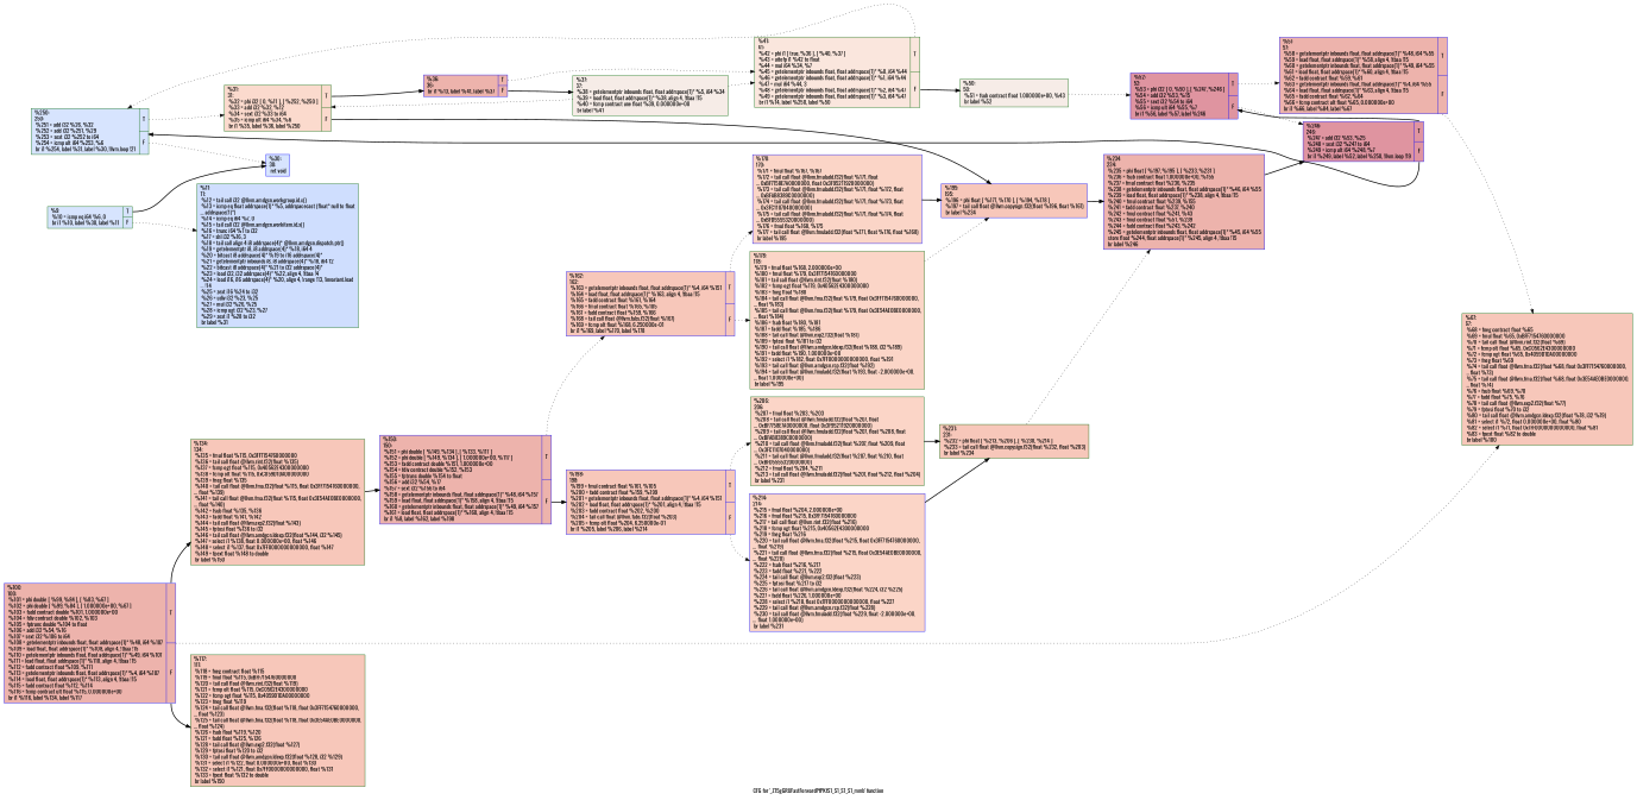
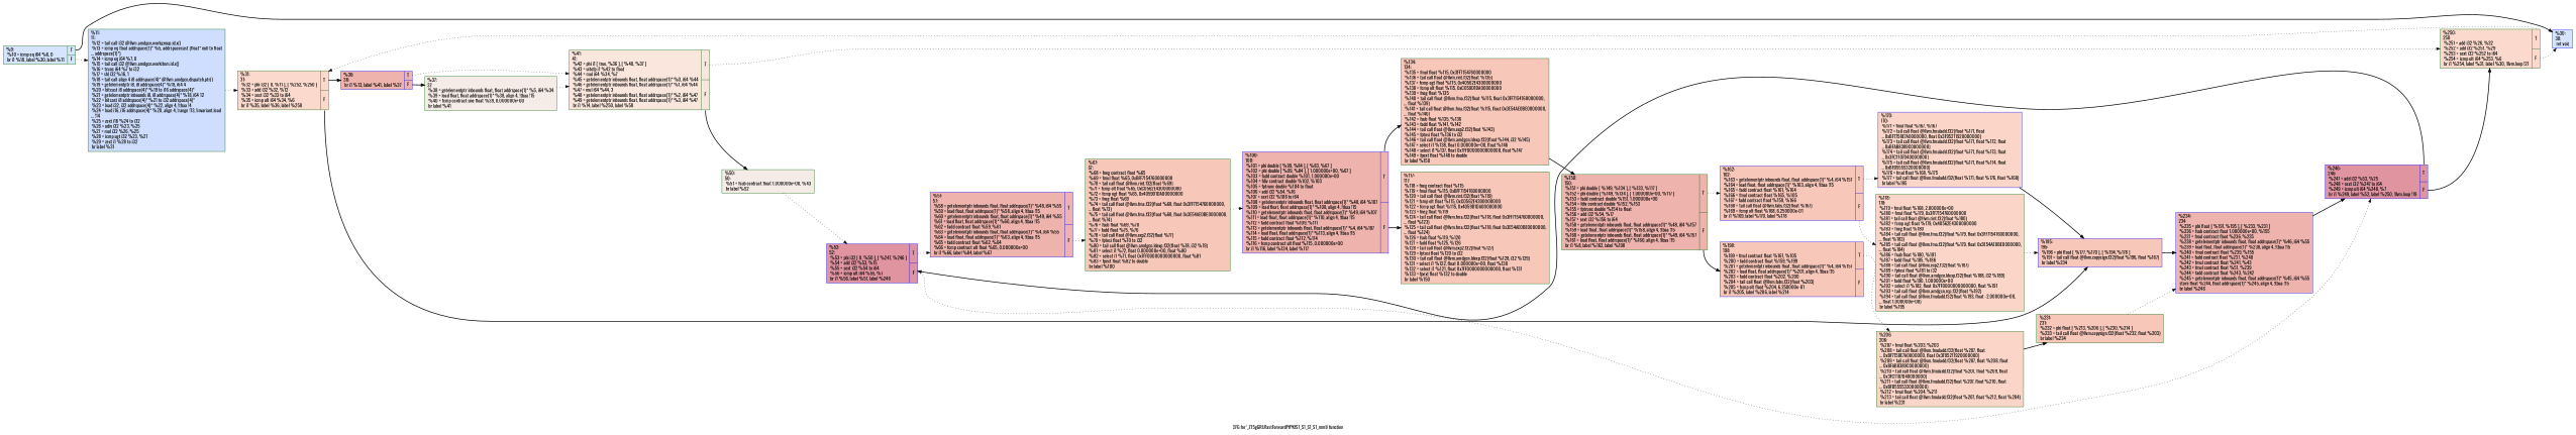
  digraph {
    fontname=Oswald
    label="CFG for '_Z15gGRUFastForwardPfPKfS1_S1_S1_S1_mmb' function"
    rankdir=LR
    node [color=darkgreen fillcolor="#ec7f6370" fontname=Oswald shape=record style=filled]
    edge [fontname=Oswald style=dotted]
    n1 [fillcolor="#a5c3fe70" label="{%9:\l  %10 = icmp eq i64 %6, 0\l  br i1 %10, label %30, label %11\l|{<s0>T|<s1>F}}"]
    n2 [color=blue fillcolor="#a5c3fe70" label="{%30:\l30:                                               \l  ret void\l}"]
-   n3 [fillcolor="#93b5fe70" label="{%11:\l11:                                               \l  %12 = tail call i32 @llvm.amdgcn.workgroup.id.x()\l  %13 = icmp eq float addrspace(1)* %5, addrspacecast (float* null to float\l... addrspace(1)*)\l  %14 = icmp eq i64 %7, 0\l  %15 = tail call i32 @llvm.amdgcn.workitem.id.x()\l  %16 = trunc i64 %7 to i32\l  %17 = shl i32 %16, 3\l  %18 = tail call align 4 i8 addrspace(4)* @llvm.amdgcn.dispatch.ptr()\l  %19 = getelementptr i8, i8 addrspace(4)* %18, i64 4\l  %20 = bitcast i8 addrspace(4)* %19 to i16 addrspace(4)*\l  %21 = getelementptr inbounds i8, i8 addrspace(4)* %18, i64 12\l  %22 = bitcast i8 addrspace(4)* %21 to i32 addrspace(4)*\l  %23 = load i32, i32 addrspace(4)* %22, align 4, !tbaa !4\l  %24 = load i16, i16 addrspace(4)* %20, align 4, !range !13, !invariant.load\l... !14\l  %25 = zext i16 %24 to i32\l  %26 = udiv i32 %23, %25\l  %27 = mul i32 %26, %25\l  %28 = icmp ugt i32 %23, %27\l  %29 = zext i1 %28 to i32\l  br label %31\l}"]
+   n3 [fillcolor="#93b5fe70" label="{%11:\l11:                                               \l  %12 = tail call i32 @llvm.amdgcn.workgroup.id.x()\l  %13 = icmp eq float addrspace(1)* %5, addrspacecast (float* null to float\l... addrspace(1)*)\l  %14 = icmp eq i64 %7, 0\l  %15 = tail call i32 @llvm.amdgcn.workitem.id.x()\l  %16 = trunc i64 %7 to i32\l  %17 = shl i32 %16, 1\l  %18 = tail call align 4 i8 addrspace(4)* @llvm.amdgcn.dispatch.ptr()\l  %19 = getelementptr i8, i8 addrspace(4)* %18, i64 4\l  %20 = bitcast i8 addrspace(4)* %19 to i16 addrspace(4)*\l  %21 = getelementptr inbounds i8, i8 addrspace(4)* %18, i64 12\l  %22 = bitcast i8 addrspace(4)* %21 to i32 addrspace(4)*\l  %23 = load i32, i32 addrspace(4)* %22, align 4, !tbaa !4\l  %24 = load i16, i16 addrspace(4)* %20, align 4, !range !13, !invariant.load\l... !14\l  %25 = zext i16 %24 to i32\l  %26 = udiv i32 %23, %25\l  %27 = mul i32 %26, %25\l  %28 = icmp ugt i32 %23, %27\l  %29 = zext i1 %28 to i32\l  br label %31\l}"]
    n4 [fillcolor="#f7ac8e70" label="{%31:\l31:                                               \l  %32 = phi i32 [ 0, %11 ], [ %252, %250 ]\l  %33 = add i32 %32, %12\l  %34 = sext i32 %33 to i64\l  %35 = icmp ult i64 %34, %6\l  br i1 %35, label %36, label %250\l|{<s0>T|<s1>F}}"]
    n5 [color=blue fillcolor="#d6524470" label="{%36:\l36:                                               \l  br i1 %13, label %41, label %37\l|{<s0>T|<s1>F}}"]
    n6 [color=blue label="{%195:\l195:                                              \l  %196 = phi float [ %177, %170 ], [ %194, %178 ]\l  %197 = tail call float @llvm.copysign.f32(float %196, float %167)\l  br label %234\l}"]
    n7 [fillcolor="#f3c7b170" label="{%41:\l41:                                               \l  %42 = phi i1 [ true, %36 ], [ %40, %37 ]\l  %43 = uitofp i1 %42 to float\l  %44 = mul i64 %34, %7\l  %45 = getelementptr inbounds float, float addrspace(1)* %0, i64 %44\l  %46 = getelementptr inbounds float, float addrspace(1)* %1, i64 %44\l  %47 = mul i64 %44, 3\l  %48 = getelementptr inbounds float, float addrspace(1)* %2, i64 %47\l  %49 = getelementptr inbounds float, float addrspace(1)* %3, i64 %47\l  br i1 %14, label %250, label %50\l|{<s0>T|<s1>F}}"]
    n8 [fillcolor="#ead5c970" label="{%37:\l37:                                               \l  %38 = getelementptr inbounds float, float addrspace(1)* %5, i64 %34\l  %39 = load float, float addrspace(1)* %38, align 4, !tbaa !15\l  %40 = fcmp contract une float %39, 0.000000e+00\l  br label %41\l}"]
-   n9 [fillcolor="#a5c3fe70" label="{%250:\l250:                                              \l  %251 = add i32 %26, %32\l  %252 = add i32 %251, %29\l  %253 = sext i32 %252 to i64\l  %254 = icmp ult i64 %253, %6\l  br i1 %254, label %31, label %30, !llvm.loop !21\l|{<s0>T|<s1>F}}"]
+   n9 [fillcolor="#f7ac8e70" label="{%250:\l250:                                              \l  %251 = add i32 %26, %32\l  %252 = add i32 %251, %29\l  %253 = sext i32 %252 to i64\l  %254 = icmp ult i64 %253, %6\l  br i1 %254, label %31, label %30, !llvm.loop !21\l|{<s0>T|<s1>F}}"]
    n10 [fillcolor="#ead5c970" label="{%50:\l50:                                               \l  %51 = fsub contract float 1.000000e+00, %43\l  br label %52\l}"]
    n11 [color=blue fillcolor="#b70d2870" label="{%52:\l52:                                               \l  %53 = phi i32 [ 0, %50 ], [ %247, %246 ]\l  %54 = add i32 %53, %15\l  %55 = sext i32 %54 to i64\l  %56 = icmp ult i64 %55, %7\l  br i1 %56, label %57, label %246\l|{<s0>T|<s1>F}}"]
    n12 [color=blue fillcolor="#d6524470" label="{%57:\l57:                                               \l  %58 = getelementptr inbounds float, float addrspace(1)* %48, i64 %55\l  %59 = load float, float addrspace(1)* %58, align 4, !tbaa !15\l  %60 = getelementptr inbounds float, float addrspace(1)* %49, i64 %55\l  %61 = load float, float addrspace(1)* %60, align 4, !tbaa !15\l  %62 = fadd contract float %59, %61\l  %63 = getelementptr inbounds float, float addrspace(1)* %4, i64 %55\l  %64 = load float, float addrspace(1)* %63, align 4, !tbaa !15\l  %65 = fadd contract float %62, %64\l  %66 = fcmp contract ult float %65, 0.000000e+00\l  br i1 %66, label %84, label %67\l|{<s0>T|<s1>F}}"]
    n13 [color=blue fillcolor="#b70d2870" label="{%246:\l246:                                              \l  %247 = add i32 %53, %25\l  %248 = sext i32 %247 to i64\l  %249 = icmp ult i64 %248, %7\l  br i1 %249, label %52, label %250, !llvm.loop !19\l|{<s0>T|<s1>F}}"]
    n14 [label="{%67:\l67:                                               \l  %68 = fneg contract float %65\l  %69 = fmul float %65, 0xBFF7154760000000\l  %70 = tail call float @llvm.rint.f32(float %69)\l  %71 = fcmp olt float %65, 0xC0562E4300000000\l  %72 = fcmp ogt float %65, 0x4059D1DA00000000\l  %73 = fneg float %69\l  %74 = tail call float @llvm.fma.f32(float %68, float 0x3FF7154760000000,\l... float %73)\l  %75 = tail call float @llvm.fma.f32(float %68, float 0x3E54AE0BE0000000,\l... float %74)\l  %76 = fsub float %69, %70\l  %77 = fadd float %75, %76\l  %78 = tail call float @llvm.exp2.f32(float %77)\l  %79 = fptosi float %70 to i32\l  %80 = tail call float @llvm.amdgcn.ldexp.f32(float %78, i32 %79)\l  %81 = select i1 %72, float 0.000000e+00, float %80\l  %82 = select i1 %71, float 0x7FF0000000000000, float %81\l  %83 = fpext float %82 to double\l  br label %100\l}"]
    n15 [color=blue fillcolor="#d6524470" label="{%100:\l100:                                              \l  %101 = phi double [ %99, %84 ], [ %83, %67 ]\l  %102 = phi double [ %99, %84 ], [ 1.000000e+00, %67 ]\l  %103 = fadd contract double %101, 1.000000e+00\l  %104 = fdiv contract double %102, %103\l  %105 = fptrunc double %104 to float\l  %106 = add i32 %54, %16\l  %107 = sext i32 %106 to i64\l  %108 = getelementptr inbounds float, float addrspace(1)* %48, i64 %107\l  %109 = load float, float addrspace(1)* %108, align 4, !tbaa !15\l  %110 = getelementptr inbounds float, float addrspace(1)* %49, i64 %107\l  %111 = load float, float addrspace(1)* %110, align 4, !tbaa !15\l  %112 = fadd contract float %109, %111\l  %113 = getelementptr inbounds float, float addrspace(1)* %4, i64 %107\l  %114 = load float, float addrspace(1)* %113, align 4, !tbaa !15\l  %115 = fadd contract float %112, %114\l  %116 = fcmp contract ult float %115, 0.000000e+00\l  br i1 %116, label %134, label %117\l|{<s0>T|<s1>F}}"]
    n16 [label="{%134:\l134:                                              \l  %135 = fmul float %115, 0x3FF7154760000000\l  %136 = tail call float @llvm.rint.f32(float %135)\l  %137 = fcmp ogt float %115, 0x40562E4300000000\l  %138 = fcmp olt float %115, 0xC059D1DA00000000\l  %139 = fneg float %135\l  %140 = tail call float @llvm.fma.f32(float %115, float 0x3FF7154760000000,\l... float %139)\l  %141 = tail call float @llvm.fma.f32(float %115, float 0x3E54AE0BE0000000,\l... float %140)\l  %142 = fsub float %135, %136\l  %143 = fadd float %141, %142\l  %144 = tail call float @llvm.exp2.f32(float %143)\l  %145 = fptosi float %136 to i32\l  %146 = tail call float @llvm.amdgcn.ldexp.f32(float %144, i32 %145)\l  %147 = select i1 %138, float 0.000000e+00, float %146\l  %148 = select i1 %137, float 0x7FF0000000000000, float %147\l  %149 = fpext float %148 to double\l  br label %150\l}"]
    n17 [label="{%117:\l117:                                              \l  %118 = fneg contract float %115\l  %119 = fmul float %115, 0xBFF7154760000000\l  %120 = tail call float @llvm.rint.f32(float %119)\l  %121 = fcmp olt float %115, 0xC0562E4300000000\l  %122 = fcmp ogt float %115, 0x4059D1DA00000000\l  %123 = fneg float %119\l  %124 = tail call float @llvm.fma.f32(float %118, float 0x3FF7154760000000,\l... float %123)\l  %125 = tail call float @llvm.fma.f32(float %118, float 0x3E54AE0BE0000000,\l... float %124)\l  %126 = fsub float %119, %120\l  %127 = fadd float %125, %126\l  %128 = tail call float @llvm.exp2.f32(float %127)\l  %129 = fptosi float %120 to i32\l  %130 = tail call float @llvm.amdgcn.ldexp.f32(float %128, i32 %129)\l  %131 = select i1 %122, float 0.000000e+00, float %130\l  %132 = select i1 %121, float 0x7FF0000000000000, float %131\l  %133 = fpext float %132 to double\l  br label %150\l}"]
-   n18 [color=blue fillcolor="#d6524470" label="{%150:\l150:                                              \l  %151 = phi double [ %149, %134 ], [ %133, %117 ]\l  %152 = phi double [ %149, %134 ], [ 1.000000e+00, %117 ]\l  %153 = fadd contract double %151, 1.000000e+00\l  %154 = fdiv contract double %152, %153\l  %155 = fptrunc double %154 to float\l  %156 = add i32 %54, %17\l  %157 = sext i32 %156 to i64\l  %158 = getelementptr inbounds float, float addrspace(1)* %48, i64 %157\l  %159 = load float, float addrspace(1)* %158, align 4, !tbaa !15\l  %160 = getelementptr inbounds float, float addrspace(1)* %49, i64 %157\l  %161 = load float, float addrspace(1)* %160, align 4, !tbaa !15\l  br i1 %8, label %162, label %198\l|{<s0>T|<s1>F}}"]
+   n18 [fillcolor="#d6524470" label="{%150:\l150:                                              \l  %151 = phi double [ %149, %134 ], [ %133, %117 ]\l  %152 = phi double [ %149, %134 ], [ 1.000000e+00, %117 ]\l  %153 = fadd contract double %151, 1.000000e+00\l  %154 = fdiv contract double %152, %153\l  %155 = fptrunc double %154 to float\l  %156 = add i32 %54, %17\l  %157 = sext i32 %156 to i64\l  %158 = getelementptr inbounds float, float addrspace(1)* %48, i64 %157\l  %159 = load float, float addrspace(1)* %158, align 4, !tbaa !15\l  %160 = getelementptr inbounds float, float addrspace(1)* %49, i64 %157\l  %161 = load float, float addrspace(1)* %160, align 4, !tbaa !15\l  br i1 %8, label %162, label %198\l|{<s0>T|<s1>F}}"]
    n19 [color=blue label="{%162:\l162:                                              \l  %163 = getelementptr inbounds float, float addrspace(1)* %4, i64 %157\l  %164 = load float, float addrspace(1)* %163, align 4, !tbaa !15\l  %165 = fadd contract float %161, %164\l  %166 = fmul contract float %165, %105\l  %167 = fadd contract float %159, %166\l  %168 = tail call float @llvm.fabs.f32(float %167)\l  %169 = fcmp olt float %168, 6.250000e-01\l  br i1 %169, label %170, label %178\l|{<s0>T|<s1>F}}"]
    n20 [color=blue label="{%198:\l198:                                              \l  %199 = fmul contract float %161, %105\l  %200 = fadd contract float %159, %199\l  %201 = getelementptr inbounds float, float addrspace(1)* %4, i64 %157\l  %202 = load float, float addrspace(1)* %201, align 4, !tbaa !15\l  %203 = fadd contract float %202, %200\l  %204 = tail call float @llvm.fabs.f32(float %203)\l  %205 = fcmp olt float %204, 6.250000e-01\l  br i1 %205, label %206, label %214\l|{<s0>T|<s1>F}}"]
    n21 [color=blue fillcolor="#f5a08170" label="{%170:\l170:                                              \l  %171 = fmul float %167, %167\l  %172 = tail call float @llvm.fmuladd.f32(float %171, float\l... 0xBF7758E7A0000000, float 0x3F95211920000000)\l  %173 = tail call float @llvm.fmuladd.f32(float %171, float %172, float\l... 0xBFAB8389C0000000)\l  %174 = tail call float @llvm.fmuladd.f32(float %171, float %173, float\l... 0x3FC1107040000000)\l  %175 = tail call float @llvm.fmuladd.f32(float %171, float %174, float\l... 0xBFD5555320000000)\l  %176 = fmul float %168, %175\l  %177 = tail call float @llvm.fmuladd.f32(float %171, float %176, float %168)\l  br label %195\l}"]
    n22 [fillcolor="#f5a08170" label="{%178:\l178:                                              \l  %179 = fmul float %168, 2.000000e+00\l  %180 = fmul float %179, 0x3FF7154760000000\l  %181 = tail call float @llvm.rint.f32(float %180)\l  %182 = fcmp ogt float %179, 0x40562E4300000000\l  %183 = fneg float %180\l  %184 = tail call float @llvm.fma.f32(float %179, float 0x3FF7154760000000,\l... float %183)\l  %185 = tail call float @llvm.fma.f32(float %179, float 0x3E54AE0BE0000000,\l... float %184)\l  %186 = fsub float %180, %181\l  %187 = fadd float %185, %186\l  %188 = tail call float @llvm.exp2.f32(float %187)\l  %189 = fptosi float %181 to i32\l  %190 = tail call float @llvm.amdgcn.ldexp.f32(float %188, i32 %189)\l  %191 = fadd float %190, 1.000000e+00\l  %192 = select i1 %182, float 0x7FF0000000000000, float %191\l  %193 = tail call float @llvm.amdgcn.rcp.f32(float %192)\l  %194 = tail call float @llvm.fmuladd.f32(float %193, float -2.000000e+00,\l... float 1.000000e+00)\l  br label %195\l}"]
    n23 [fillcolor="#f5a08170" label="{%206:\l206:                                              \l  %207 = fmul float %203, %203\l  %208 = tail call float @llvm.fmuladd.f32(float %207, float\l... 0xBF7758E7A0000000, float 0x3F95211920000000)\l  %209 = tail call float @llvm.fmuladd.f32(float %207, float %208, float\l... 0xBFAB8389C0000000)\l  %210 = tail call float @llvm.fmuladd.f32(float %207, float %209, float\l... 0x3FC1107040000000)\l  %211 = tail call float @llvm.fmuladd.f32(float %207, float %210, float\l... 0xBFD5555320000000)\l  %212 = fmul float %204, %211\l  %213 = tail call float @llvm.fmuladd.f32(float %207, float %212, float %204)\l  br label %231\l}"]
-   n24 [color=blue fillcolor="#f5a08170" label="{%214:\l214:                                              \l  %215 = fmul float %204, 2.000000e+00\l  %216 = fmul float %215, 0x3FF7154760000000\l  %217 = tail call float @llvm.rint.f32(float %216)\l  %218 = fcmp ogt float %215, 0x40562E4300000000\l  %219 = fneg float %216\l  %220 = tail call float @llvm.fma.f32(float %215, float 0x3FF7154760000000,\l... float %219)\l  %221 = tail call float @llvm.fma.f32(float %215, float 0x3E54AE0BE0000000,\l... float %220)\l  %222 = fsub float %216, %217\l  %223 = fadd float %221, %222\l  %224 = tail call float @llvm.exp2.f32(float %223)\l  %225 = fptosi float %217 to i32\l  %226 = tail call float @llvm.amdgcn.ldexp.f32(float %224, i32 %225)\l  %227 = fadd float %226, 1.000000e+00\l  %228 = select i1 %218, float 0x7FF0000000000000, float %227\l  %229 = tail call float @llvm.amdgcn.rcp.f32(float %228)\l  %230 = tail call float @llvm.fmuladd.f32(float %229, float -2.000000e+00,\l... float 1.000000e+00)\l  br label %231\l}"]
    n25 [label="{%231:\l231:                                              \l  %232 = phi float [ %213, %206 ], [ %230, %214 ]\l  %233 = tail call float @llvm.copysign.f32(float %232, float %203)\l  br label %234\l}"]
    n26 [color=blue fillcolor="#d6524470" label="{%234:\l234:                                              \l  %235 = phi float [ %197, %195 ], [ %233, %231 ]\l  %236 = fsub contract float 1.000000e+00, %155\l  %237 = fmul contract float %236, %235\l  %238 = getelementptr inbounds float, float addrspace(1)* %46, i64 %55\l  %239 = load float, float addrspace(1)* %238, align 4, !tbaa !15\l  %240 = fmul contract float %239, %155\l  %241 = fadd contract float %237, %240\l  %242 = fmul contract float %241, %43\l  %243 = fmul contract float %51, %239\l  %244 = fadd contract float %243, %242\l  %245 = getelementptr inbounds float, float addrspace(1)* %45, i64 %55\l  store float %244, float addrspace(1)* %245, align 4, !tbaa !15\l  br label %246\l}"]
    n1 -> n2 [style=bold tailport=s0]
    n1 -> n3 [tailport=s1]
-   n8 -> n4
+   n3 -> n4
    n4 -> n5 [style=bold tailport=s0]
    n4 -> n6 [style=bold tailport=s1]
    n5 -> n7 [tailport=s0]
    n5 -> n8 [style=bold tailport=s1]
    n6 -> n26 [style=bold]
    n7 -> n9 [tailport=s0]
    n7 -> n10 [style=bold tailport=s1]
    n8 -> n7
    n9 -> n2 [tailport=s1]
    n9 -> n4 [tailport=s0]
    n10 -> n11
    n11 -> n12 [tailport=s0]
    n11 -> n13 [tailport=s1]
    n12 -> n14 [tailport=s1]
    n13 -> n9 [style=bold tailport=s1]
    n13 -> n11 [style=bold tailport=s0]
-   n15 -> n14
+   n14 -> n15
    n15 -> n16 [style=bold tailport=s0]
    n15 -> n17 [style=bold tailport=s1]
    n16 -> n18 [style=bold]
    n18 -> n19 [tailport=s0]
    n18 -> n20 [style=bold tailport=s1]
    n19 -> n21 [tailport=s0]
    n19 -> n22 [tailport=s1]
    n20 -> n23 [tailport=s0]
-   n20 -> n24 [tailport=s1]
    n21 -> n6 [style=bold]
    n22 -> n6
    n23 -> n25 [style=bold]
-   n24 -> n25 [style=bold]
    n25 -> n26
    n26 -> n13 [style=bold]
  }
